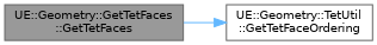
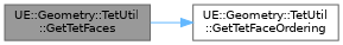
  digraph {
    rankdir=LR
    node [fontname=Helvetica fontsize=10 shape=box style=filled]
-   n1 [color=gray40 fillcolor=grey60 fontcolor=black height=0.2 label="UE::Geometry::GetTetFaces\l::GetTetFaces" width=0.4]
+   n1 [color=gray40 fillcolor=grey60 fontcolor=black height=0.2 label="UE::Geometry::TetUtil\l::GetTetFaces" width=0.4]
    n2 [color=grey40 fillcolor=white height=0.2 label="UE::Geometry::TetUtil\l::GetTetFaceOrdering" width=0.4]
    n1 -> n2 [color=steelblue1 fontname=Helvetica fontsize=10 labelfontname=Helvetica labelfontsize=10 style=solid]
  }
